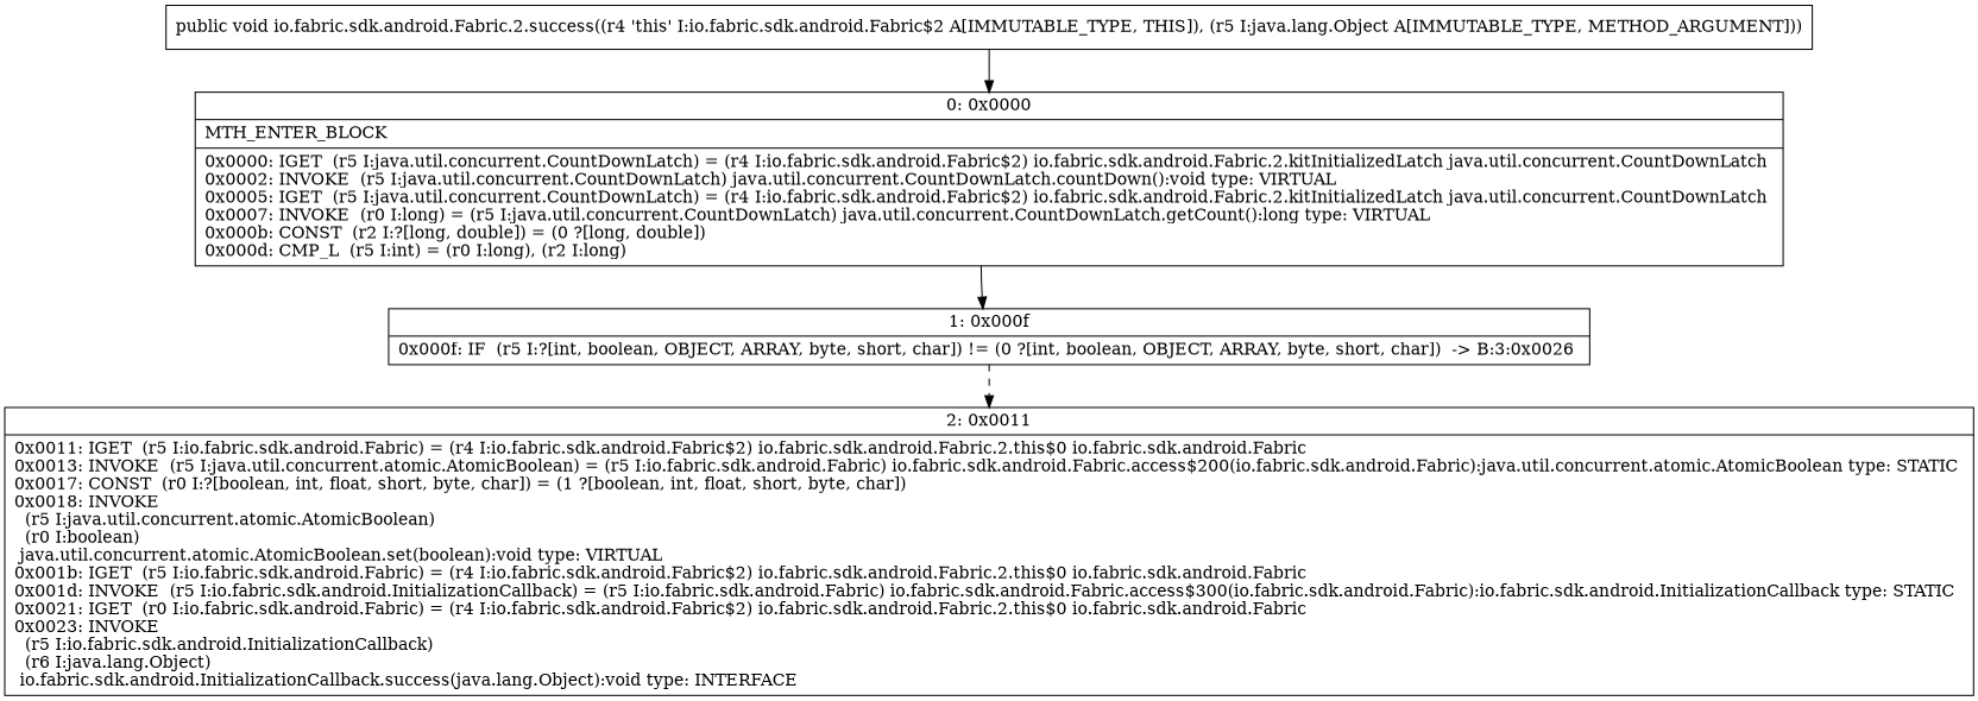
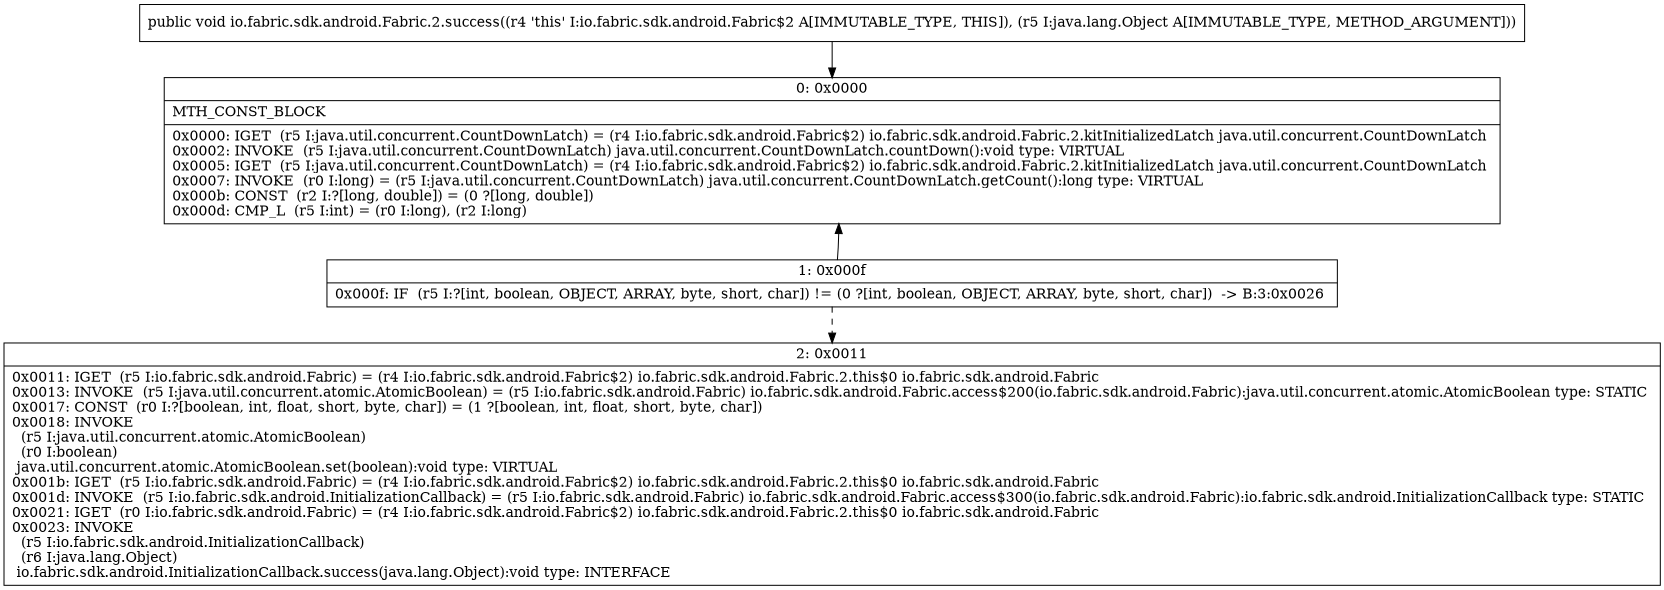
  digraph {
    node [shape=record]
-   n1 [label="{0\:\ 0x0000|MTH_ENTER_BLOCK\l|0x0000: IGET  (r5 I:java.util.concurrent.CountDownLatch) = (r4 I:io.fabric.sdk.android.Fabric$2) io.fabric.sdk.android.Fabric.2.kitInitializedLatch java.util.concurrent.CountDownLatch \l0x0002: INVOKE  (r5 I:java.util.concurrent.CountDownLatch) java.util.concurrent.CountDownLatch.countDown():void type: VIRTUAL \l0x0005: IGET  (r5 I:java.util.concurrent.CountDownLatch) = (r4 I:io.fabric.sdk.android.Fabric$2) io.fabric.sdk.android.Fabric.2.kitInitializedLatch java.util.concurrent.CountDownLatch \l0x0007: INVOKE  (r0 I:long) = (r5 I:java.util.concurrent.CountDownLatch) java.util.concurrent.CountDownLatch.getCount():long type: VIRTUAL \l0x000b: CONST  (r2 I:?[long, double]) = (0 ?[long, double]) \l0x000d: CMP_L  (r5 I:int) = (r0 I:long), (r2 I:long) \l}"]
+   n1 [label="{0\:\ 0x0000|MTH_CONST_BLOCK\l|0x0000: IGET  (r5 I:java.util.concurrent.CountDownLatch) = (r4 I:io.fabric.sdk.android.Fabric$2) io.fabric.sdk.android.Fabric.2.kitInitializedLatch java.util.concurrent.CountDownLatch \l0x0002: INVOKE  (r5 I:java.util.concurrent.CountDownLatch) java.util.concurrent.CountDownLatch.countDown():void type: VIRTUAL \l0x0005: IGET  (r5 I:java.util.concurrent.CountDownLatch) = (r4 I:io.fabric.sdk.android.Fabric$2) io.fabric.sdk.android.Fabric.2.kitInitializedLatch java.util.concurrent.CountDownLatch \l0x0007: INVOKE  (r0 I:long) = (r5 I:java.util.concurrent.CountDownLatch) java.util.concurrent.CountDownLatch.getCount():long type: VIRTUAL \l0x000b: CONST  (r2 I:?[long, double]) = (0 ?[long, double]) \l0x000d: CMP_L  (r5 I:int) = (r0 I:long), (r2 I:long) \l}"]
    n2 [label="{1\:\ 0x000f|0x000f: IF  (r5 I:?[int, boolean, OBJECT, ARRAY, byte, short, char]) != (0 ?[int, boolean, OBJECT, ARRAY, byte, short, char])  \-\> B:3:0x0026 \l}"]
    n3 [label="{2\:\ 0x0011|0x0011: IGET  (r5 I:io.fabric.sdk.android.Fabric) = (r4 I:io.fabric.sdk.android.Fabric$2) io.fabric.sdk.android.Fabric.2.this$0 io.fabric.sdk.android.Fabric \l0x0013: INVOKE  (r5 I:java.util.concurrent.atomic.AtomicBoolean) = (r5 I:io.fabric.sdk.android.Fabric) io.fabric.sdk.android.Fabric.access$200(io.fabric.sdk.android.Fabric):java.util.concurrent.atomic.AtomicBoolean type: STATIC \l0x0017: CONST  (r0 I:?[boolean, int, float, short, byte, char]) = (1 ?[boolean, int, float, short, byte, char]) \l0x0018: INVOKE  \l  (r5 I:java.util.concurrent.atomic.AtomicBoolean)\l  (r0 I:boolean)\l java.util.concurrent.atomic.AtomicBoolean.set(boolean):void type: VIRTUAL \l0x001b: IGET  (r5 I:io.fabric.sdk.android.Fabric) = (r4 I:io.fabric.sdk.android.Fabric$2) io.fabric.sdk.android.Fabric.2.this$0 io.fabric.sdk.android.Fabric \l0x001d: INVOKE  (r5 I:io.fabric.sdk.android.InitializationCallback) = (r5 I:io.fabric.sdk.android.Fabric) io.fabric.sdk.android.Fabric.access$300(io.fabric.sdk.android.Fabric):io.fabric.sdk.android.InitializationCallback type: STATIC \l0x0021: IGET  (r0 I:io.fabric.sdk.android.Fabric) = (r4 I:io.fabric.sdk.android.Fabric$2) io.fabric.sdk.android.Fabric.2.this$0 io.fabric.sdk.android.Fabric \l0x0023: INVOKE  \l  (r5 I:io.fabric.sdk.android.InitializationCallback)\l  (r6 I:java.lang.Object)\l io.fabric.sdk.android.InitializationCallback.success(java.lang.Object):void type: INTERFACE \l}"]
    n4 [label="{public void io.fabric.sdk.android.Fabric.2.success((r4 'this' I:io.fabric.sdk.android.Fabric$2 A[IMMUTABLE_TYPE, THIS]), (r5 I:java.lang.Object A[IMMUTABLE_TYPE, METHOD_ARGUMENT])) }"]
-   n1 -> n2
+   n2 -> n1
    n2 -> n3 [style=dashed]
    n4 -> n1
  }
